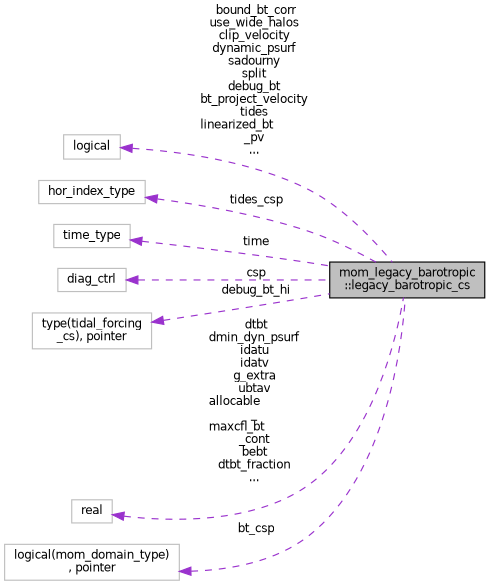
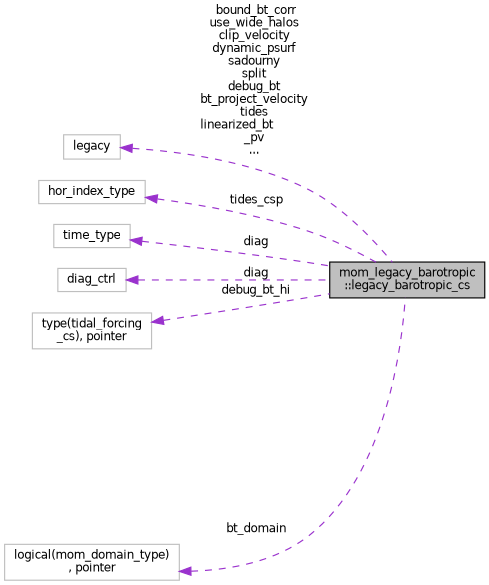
  digraph {
    rankdir=LR
    node [color=grey75 fillcolor=white fontname=Helvetica fontsize=10 shape=record style=filled]
    edge [color=darkorchid3 dir=back fontname=Helvetica fontsize=10 labelfontname=Helvetica labelfontsize=10 style=dashed]
    n1 [color=black fillcolor=grey75 fontcolor=black height=0.2 label="mom_legacy_barotropic\l::legacy_barotropic_cs" width=0.4]
-   n2 [height=0.2 label=logical width=0.4]
+   n2 [height=0.2 label=legacy width=0.4]
    n3 [height=0.2 label=hor_index_type width=0.4]
    n4 [height=0.2 label=time_type width=0.4]
    n5 [height=0.2 label=diag_ctrl width=0.4]
    n6 [height=0.2 label="type(tidal_forcing\l_cs), pointer" width=0.4]
-   n7 [height=0.2 label=real width=0.4]
    n8 [height=0.2 label="logical(mom_domain_type)\l, pointer" width=0.4]
    n2 -> n1 [label=" bound_bt_corr\nuse_wide_halos\nclip_velocity\ndynamic_psurf\nsadourny\nsplit\ndebug_bt\nbt_project_velocity\ntides\nlinearized_bt\l_pv\n..."]
    n3 -> n1 [label=" tides_csp"]
-   n4 -> n1 [label=" time"]
-   n5 -> n1 [label=" csp"]
+   n4 -> n1 [label=" diag"]
+   n5 -> n1 [label=" diag"]
    n6 -> n1 [label=" debug_bt_hi"]
-   n7 -> n1 [label=" dtbt\ndmin_dyn_psurf\nidatu\nidatv\ng_extra\nubtav\nallocable\l_\nmaxcfl_bt\l_cont\nbebt\ndtbt_fraction\n..."]
-   n8 -> n1 [label=" bt_csp"]
+   n8 -> n1 [label=" bt_domain"]
  }
